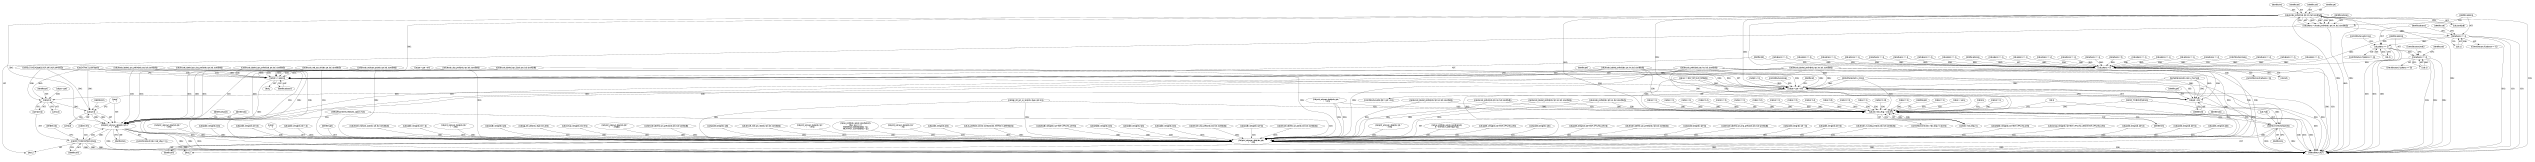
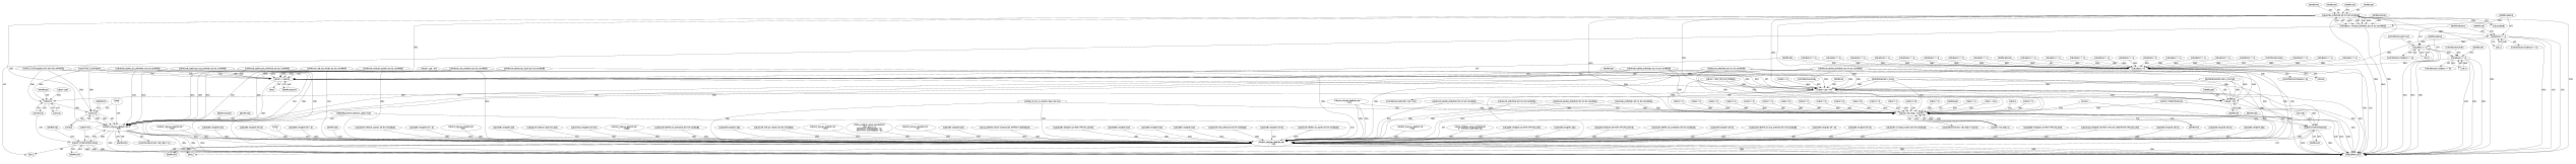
  digraph {
    fontname="Liberation Sans"
    node [fontname="Liberation Sans"]
    edge [fontname="Liberation Sans"]
    n1 [label="(Call,decode_prefix4(ndo, tptr, len, buf, sizeof(buf)))"]
    n2 [label="(Call,tptr < pptr + len)"]
    n3 [label="(Call,print_unknown_data(ndo, tptr-3, \"\n\t    \", tlen))"]
    n4 [label="(Call,print_unknown_data(ndo, pptr, \"\n\t    \", len))"]
    n5 [label="(Call,pptr + len)"]
    n6 [label="(Call,advance = decode_prefix4(ndo, tptr, len, buf, sizeof(buf)))"]
    n7 [label="(Call,tptr += advance)"]
    n8 [label="(Call,ndo->ndo_vflag > 1 && len)"]
    n9 [label="(Call,sizeof(buf))"]
    n10 [label="(MethodReturn,RET)"]
    n11 [label="(Call,tptr-3)"]
    n12 [label="(ControlStructure,while (tptr < pptr + len))"]
    n13 [label="(Call,ND_TCHECK2(*(tptr-3),tlen))"]
    n14 [label="(ControlStructure,if (ndo->ndo_vflag <= 1))"]
    n15 [label="(Identifier,tlen)"]
    n16 [label="(Block,)"]
    n17 [label="(Identifier,len)"]
    n18 [label="(Identifier,len)"]
    n19 [label="(Block,)"]
    n20 [label="(Call,advance == -1)"]
    n21 [label="(Block,)"]
    n22 [label="(Identifier,advance)"]
    n23 [label="(Call,ND_TCHECK2(*pptr,len))"]
    n24 [label="(Identifier,len)"]
    n25 [label="(ControlStructure,if (ndo->ndo_vflag > 1 && len))"]
    n26 [label="(Call,ndo->ndo_vflag > 1)"]
    n27 [label="(Call,tptr-3)"]
    n28 [label="(Literal,3)"]
    n29 [label="(Call,*(tptr-3))"]
    n30 [label="(Literal,3)"]
    n31 [label="(Identifier,tlen)"]
    n32 [label="(Call,advance == -2)"]
    n33 [label="(Call,advance < 0)"]
    n34 [label="(Call,-1)"]
    n35 [label="(ControlStructure,if (advance == -1))"]
    n36 [label="(Call,advance == -3)"]
    n37 [label="(ControlStructure,if (advance == -2))"]
    n38 [label="(Call,-2)"]
    n39 [label="(ControlStructure,if (advance < 0))"]
    n40 [label="(Literal,0)"]
    n41 [label="(ControlStructure,if (advance == -3))"]
    n42 [label="(Call,-3)"]
    n43 [label="(Identifier,len)"]
    n44 [label="(Call,decode_clnp_prefix(ndo, tptr, buf, sizeof(buf)))"]
    n45 [label="(Identifier,advance)"]
-   n46 [label="(Call,1)"]
+   n46 [label="(Literal,1)"]
    n47 [label="(Identifier,af)"]
    n48 [label="(Call,len == 6)"]
    n49 [label="(Call,as_printf(ndo, astostr, sizeof(astostr),\n\t\t\t    EXTRACT_32BITS(tptr+2)))"]
    n50 [label="(Call,ip6addr_string(ndo, tptr+BGP_VPN_RD_LEN))"]
    n51 [label="(Call,len == 0)"]
    n52 [label="(Identifier,ndo)"]
    n53 [label="(Call,advance == -1)"]
    n54 [label="(Call,len % 2)"]
    n55 [label="(Call,advance == -1)"]
    n56 [label="(Identifier,advance)"]
    n57 [label="(Call,decode_labeled_vpn_l2(ndo, tptr, buf, sizeof(buf)))"]
    n58 [label="(Call,decode_labeled_vpn_prefix4(ndo, tptr, buf, sizeof(buf)))"]
    n59 [label="(Call,len != 0)"]
    n60 [label="(Call,len != 8)"]
    n61 [label="(Call,len % 4)"]
    n62 [label="(Call,advance == -1)"]
    n63 [label="(Call,isonsap_string(ndo, tptr, tlen))"]
    n64 [label="(Call,decode_labeled_vpn_prefix4(ndo, tptr, buf, sizeof(buf)))"]
    n65 [label="(Call,advance == -1)"]
    n66 [label="(Call,decode_clnp_prefix(ndo, tptr, buf, sizeof(buf)))"]
    n67 [label="(Call,print_unknown_data(ndo, tptr, \"\n\t    \", tlen))"]
    n68 [label="(ControlStructure,break;)"]
    n69 [label="(Call,advance == -3)"]
    n70 [label="(MethodParameterIn,const u_char *pptr)"]
    n71 [label="(Call,ipaddr_string(ndo, tptr+BGP_VPN_RD_LEN))"]
    n72 [label="(Call,ipaddr_string(ndo, tptr))"]
    n73 [label="(Call,len % 8)"]
    n74 [label="(Call,decode_mdt_vpn_nlri(ndo, tptr, buf, sizeof(buf)))"]
    n75 [label="(Call,advance == -1)"]
    n76 [label="(Call,ND_TCHECK2(tptr[0], BGP_MP_NLRI_MINSIZE))"]
    n77 [label="(Call,len != 8)"]
    n78 [label="(Identifier,advance)"]
    n79 [label="(ControlStructure,break;)"]
    n80 [label="(Call,advance == -1)"]
    n81 [label="(Call,len != 1)"]
    n82 [label="(Call,*ndo)"]
    n83 [label="(Call,ipaddr_string(ndo, tptr+BGP_VPN_RD_LEN+4))"]
    n84 [label="(Call,decode_labeled_vpn_prefix6(ndo, tptr, buf, sizeof(buf)))"]
    n85 [label="(Call,len % 12)"]
    n86 [label="(Call,advance == -2)"]
    n87 [label="(Call,decode_labeled_prefix4(ndo, tptr, len, buf, sizeof(buf)))"]
    n88 [label="(Identifier,tptr)"]
    n89 [label="(Call,ipaddr_string(ndo, tptr+4))"]
    n90 [label="(Call,advance == -2)"]
    n91 [label="(Identifier,tptr)"]
    n92 [label="(Call,tptr += 3)"]
    n93 [label="(Call,advance == -3)"]
    n94 [label="(Literal,\"\n\t    \")"]
    n95 [label="(Call,decode_labeled_vpn_clnp_prefix(ndo, tptr, buf, sizeof(buf)))"]
    n96 [label="(Call,decode_labeled_vpn_clnp_prefix(ndo, tptr, buf, sizeof(buf)))"]
    n97 [label="(Identifier,len)"]
    n98 [label="(Call,ipaddr_string(ndo, tptr + 4))"]
    n99 [label="(Call,ipaddr_string(ndo, tptr+4))"]
    n100 [label="(Call,ND_TCHECK2(*pptr,len))"]
    n101 [label="(Call,bgp_attr_get_as_size(ndo, atype, pptr, len))"]
    n102 [label="(Call,decode_rt_routing_info(ndo, tptr, buf, sizeof(buf)))"]
    n103 [label="(Call,decode_labeled_prefix6(ndo, tptr, len, buf, sizeof(buf)))"]
    n104 [label="(Call,isonsap_string(ndo, tptr+BGP_VPN_RD_LEN,tlen-BGP_VPN_RD_LEN))"]
    n105 [label="(Call,advance == -1)"]
    n106 [label="(Call,len == BGP_MP_NLRI_MINSIZE)"]
    n107 [label="(Call,ipaddr_string(ndo, tptr+2))"]
    n108 [label="(Call,ipaddr_string(ndo, tptr+4))"]
    n109 [label="(Call,ipaddr_string(ndo, tptr))"]
    n110 [label="(Call,print_unknown_data(ndo, tptr, \"\n\t    \", tlen))"]
    n111 [label="(MethodParameterIn,netdissect_options *ndo)"]
    n112 [label="(Call,len != 6)"]
    n113 [label="(Call,advance = 0)"]
    n114 [label="(Identifier,pptr)"]
    n115 [label="(Identifier,pptr)"]
    n116 [label="(Call,tptr = pptr)"]
    n117 [label="(Call,ipaddr_string(ndo, tptr))"]
    n118 [label="(Call,len != 4)"]
    n119 [label="(Call,ipaddr_string(ndo, tptr+2))"]
    n120 [label="(Literal,\"\n\t    \")"]
    n121 [label="(Call,ipaddr_string(ndo, tptr + 4))"]
    n122 [label="(Call,len -= alen)"]
    n123 [label="(Identifier,ndo)"]
    n124 [label="(Call,decode_labeled_prefix6(ndo, tptr, len, buf, sizeof(buf)))"]
    n125 [label="(Identifier,pptr)"]
    n126 [label="(Identifier,ndo)"]
    n127 [label="(Call,decode_multicast_vpn(ndo, tptr, buf, sizeof(buf)))"]
    n128 [label="(Call,decode_labeled_vpn_prefix6(ndo, tptr, buf, sizeof(buf)))"]
    n129 [label="(Call,advance == -1)"]
    n130 [label="(Call,advance == -1)"]
    n131 [label="(Call,decode_prefix6(ndo, tptr, len, buf, sizeof(buf)))"]
    n132 [label="(Identifier,advance)"]
    n133 [label="(MethodParameterIn,u_int len)"]
    n134 [label="(Call,!len)"]
    n135 [label="(Identifier,buf)"]
    n136 [label="(Call,ipaddr_string(ndo, tptr + 2))"]
    n137 [label="(Call,print_unknown_data(ndo, tptr, \"\n\t    \", tlen))"]
    n138 [label="(Call,len != 4)"]
    n139 [label="(Call,decode_labeled_prefix4(ndo, tptr, len, buf, sizeof(buf)))"]
    n140 [label="(Identifier,advance)"]
    n141 [label="(Call,advance == -1)"]
    n142 [label="(Call,ipaddr_string(ndo, tptr))"]
    n143 [label="(Call,advance == -2)"]
    n144 [label="(ControlStructure,break;)"]
    n145 [label="(Call,bgp_attr_print(ndo, atype, tptr, alen))"]
    n146 [label="(Call,decode_multicast_vpn(ndo, tptr, buf, sizeof(buf)))"]
    n147 [label="(Call,len != 4)"]
    n148 [label="(Call,advance == -2)"]
    n149 [label="(Call,len > 0)"]
    n150 [label="(Call,print_unknown_data(ndo, tptr,\"\n\t      \", length))"]
    n151 [label="(Identifier,ndo)"]
    n152 [label="(Call,print_unknown_data(ndo, pptr, \"\n\t    \", len))"]
    n153 [label="(Call,ipaddr_string(ndo, tptr))"]
    n154 [label="(Call,EXTRACT_16BITS(tptr))"]
    n155 [label="(Call,len -=4)"]
    n156 [label="(Call,len % 4)"]
    n157 [label="(Call,advance == -2)"]
    n158 [label="(Identifier,tptr)"]
    n159 [label="(Call,tlen=len)"]
    n160 [label="(Call,decode_mdt_vpn_nlri(ndo, tptr, buf, sizeof(buf)))"]
    n161 [label="(Call,print_unknown_data(ndo, tptr, \"\n\t      \", tlen))"]
    n162 [label="(Call,as_printf(ndo, astostr, sizeof(astostr),\n\t\t\t\tas_size == 2 ?\n\t\t\t\tEXTRACT_16BITS(&tptr[2 + i]) :\n\t\t\t\tEXTRACT_32BITS(&tptr[2 + i])))"]
    n163 [label="(Call,print_unknown_data(ndo, tptr, \"\n\t      \", 8))"]
    n164 [label="(Call,tptr = pptr + len)"]
    n165 [label="(Identifier,ndo)"]
    n166 [label="(Identifier,ndo)"]
    n167 [label="(Identifier,advance)"]
    n168 [label="(Call,ipaddr_string(ndo, tptr))"]
    n169 [label="(Call,as_printf(ndo, astostr, sizeof(astostr), EXTRACT_32BITS(tptr)))"]
    n170 [label="(Call,decode_prefix6(ndo, tptr, len, buf, sizeof(buf)))"]
    n171 [label="(Call,ip6addr_string(ndo, tptr+BGP_VPN_RD_LEN+3))"]
    n172 [label="(Call,advance == -2)"]
    n173 [label="(Identifier,tptr)"]
    n174 [label="(Call,ip6addr_string(ndo, tptr))"]
    n175 [label="(Call,ipaddr_string(ndo, tptr))"]
    n176 [label="(Call,ipaddr_string(ndo, tptr))"]
    n177 [label="(Call,decode_prefix4(ndo, tptr, len, buf, sizeof(buf)))"]
    n178 [label="(Identifier,tptr)"]
    n179 [label="(Call,advance == -2)"]
    n180 [label="(Call,advance == -3)"]
    n181 [label="(ControlStructure,goto trunc;)"]
    n182 [label="(Call,ipaddr_string(ndo, tptr+2))"]
    n183 [label="(Call,decode_labeled_vpn_l2(ndo, tptr, buf, sizeof(buf)))"]
    n1 -> n2 [label="DDG: "]
    n1 -> n3 [label="DDG: "]
    n1 -> n4 [label="DDG: "]
    n1 -> n5 [label="DDG: "]
    n1 -> n6 [label="AST: "]
    n1 -> n6 [label="DDG: "]
    n1 -> n6 [label="DDG: "]
    n1 -> n6 [label="DDG: "]
    n1 -> n6 [label="DDG: "]
    n1 -> n7 [label="DDG: "]
    n1 -> n8 [label="DDG: "]
    n1 -> n9 [label="CFG: "]
    n1 -> n10 [label="DDG: "]
    n1 -> n10 [label="DDG: "]
    n1 -> n10 [label="DDG: "]
    n1 -> n10 [label="DDG: "]
    n2 -> n5 [label="CFG: "]
    n2 -> n10 [label="DDG: "]
    n2 -> n10 [label="DDG: "]
    n2 -> n10 [label="DDG: "]
    n2 -> n11 [label="DDG: "]
    n2 -> n12 [label="AST: "]
    n3 -> n4 [label="DDG: "]
    n3 -> n10 [label="DDG: "]
    n3 -> n10 [label="DDG: "]
    n3 -> n10 [label="DDG: "]
    n3 -> n10 [label="DDG: "]
    n3 -> n13 [label="DDG: "]
    n3 -> n14 [label="AST: "]
    n3 -> n15 [label="CFG: "]
    n4 -> n10 [label="DDG: "]
    n4 -> n10 [label="DDG: "]
    n4 -> n10 [label="DDG: "]
    n4 -> n10 [label="DDG: "]
    n4 -> n16 [label="AST: "]
    n4 -> n17 [label="CFG: "]
    n5 -> n2 [label="AST: "]
    n5 -> n10 [label="DDG: "]
    n5 -> n18 [label="CFG: "]
    n6 -> n1 [label="CFG: "]
    n6 -> n10 [label="DDG: "]
    n6 -> n19 [label="AST: "]
    n6 -> n20 [label="DDG: "]
    n7 -> n2 [label="DDG: "]
    n7 -> n10 [label="DDG: "]
    n7 -> n21 [label="AST: "]
    n7 -> n22 [label="CFG: "]
    n8 -> n10 [label="DDG: "]
    n8 -> n10 [label="DDG: "]
    n8 -> n10 [label="DDG: "]
    n8 -> n23 [label="DDG: "]
    n8 -> n24 [label="CFG: "]
    n8 -> n25 [label="AST: "]
    n8 -> n26 [label="CFG: "]
    n9 -> n1 [label="AST: "]
    n11 -> n27 [label="DDG: "]
    n11 -> n28 [label="CFG: "]
    n11 -> n29 [label="AST: "]
    n13 -> n3 [label="DDG: "]
    n13 -> n10 [label="DDG: "]
    n13 -> n10 [label="DDG: "]
    n13 -> n10 [label="DDG: "]
    n13 -> n19 [label="AST: "]
    n13 -> n31 [label="CFG: "]
    n15 -> n3 [label="AST: "]
    n17 -> n4 [label="AST: "]
    n18 -> n5 [label="AST: "]
    n20 -> n10 [label="DDG: "]
    n20 -> n10 [label="DDG: "]
    n20 -> n10 [label="DDG: "]
    n20 -> n32 [label="DDG: "]
    n20 -> n33 [label="DDG: "]
    n20 -> n34 [label="CFG: "]
    n20 -> n35 [label="AST: "]
    n22 -> n7 [label="AST: "]
    n23 -> n4 [label="DDG: "]
    n23 -> n10 [label="DDG: "]
    n23 -> n10 [label="DDG: "]
    n23 -> n16 [label="AST: "]
    n23 -> n43 [label="CFG: "]
    n24 -> n8 [label="AST: "]
    n26 -> n8 [label="AST: "]
    n26 -> n8 [label="DDG: "]
    n26 -> n8 [label="DDG: "]
    n27 -> n3 [label="AST: "]
    n27 -> n3 [label="DDG: "]
    n27 -> n3 [label="DDG: "]
    n27 -> n30 [label="CFG: "]
    n28 -> n11 [label="AST: "]
    n29 -> n11 [label="CFG: "]
    n29 -> n13 [label="AST: "]
    n30 -> n27 [label="AST: "]
    n31 -> n13 [label="AST: "]
    n32 -> n10 [label="DDG: "]
    n32 -> n10 [label="DDG: "]
    n32 -> n10 [label="DDG: "]
    n32 -> n36 [label="DDG: "]
    n32 -> n37 [label="AST: "]
    n32 -> n38 [label="CFG: "]
    n33 -> n7 [label="DDG: "]
    n33 -> n10 [label="DDG: "]
    n33 -> n10 [label="DDG: "]
    n33 -> n39 [label="AST: "]
    n33 -> n40 [label="CFG: "]
    n34 -> n20 [label="AST: "]
    n34 -> n20 [label="DDG: "]
    n36 -> n10 [label="DDG: "]
    n36 -> n10 [label="DDG: "]
    n36 -> n10 [label="DDG: "]
    n36 -> n33 [label="DDG: "]
    n36 -> n41 [label="AST: "]
    n36 -> n42 [label="CFG: "]
    n38 -> n32 [label="AST: "]
    n38 -> n32 [label="DDG: "]
    n40 -> n33 [label="AST: "]
    n42 -> n36 [label="AST: "]
    n42 -> n36 [label="DDG: "]
    n43 -> n23 [label="AST: "]
    n44 -> n3 [label="DDG: "]
    n44 -> n4 [label="DDG: "]
    n44 -> n7 [label="DDG: "]
    n45 -> n20 [label="CFG: "]
    n45 -> n32 [label="AST: "]
    n46 -> n4 [label="CFG: "]
    n46 -> n8 [label="CFG: "]
    n47 -> n2 [label="CFG: "]
    n48 -> n8 [label="DDG: "]
    n49 -> n4 [label="DDG: "]
    n50 -> n4 [label="DDG: "]
    n51 -> n8 [label="DDG: "]
    n52 -> n36 [label="CFG: "]
    n53 -> n33 [label="DDG: "]
    n54 -> n8 [label="DDG: "]
    n55 -> n33 [label="DDG: "]
    n56 -> n32 [label="CFG: "]
    n56 -> n36 [label="AST: "]
    n57 -> n3 [label="DDG: "]
    n57 -> n4 [label="DDG: "]
    n57 -> n7 [label="DDG: "]
    n58 -> n3 [label="DDG: "]
    n58 -> n4 [label="DDG: "]
    n58 -> n7 [label="DDG: "]
    n59 -> n8 [label="DDG: "]
    n60 -> n8 [label="DDG: "]
    n61 -> n8 [label="DDG: "]
    n62 -> n33 [label="DDG: "]
    n63 -> n4 [label="DDG: "]
    n64 -> n4 [label="DDG: "]
    n65 -> n33 [label="DDG: "]
    n66 -> n4 [label="DDG: "]
    n67 -> n4 [label="DDG: "]
    n68 -> n2 [label="CFG: "]
    n69 -> n33 [label="DDG: "]
    n70 -> n2 [label="DDG: "]
    n70 -> n4 [label="DDG: "]
    n70 -> n5 [label="DDG: "]
    n71 -> n4 [label="DDG: "]
    n72 -> n4 [label="DDG: "]
    n73 -> n8 [label="DDG: "]
    n74 -> n3 [label="DDG: "]
    n74 -> n4 [label="DDG: "]
    n74 -> n7 [label="DDG: "]
    n75 -> n33 [label="DDG: "]
    n76 -> n2 [label="DDG: "]
    n76 -> n7 [label="CFG: "]
    n76 -> n11 [label="DDG: "]
    n76 -> n27 [label="DDG: "]
    n77 -> n8 [label="DDG: "]
    n78 -> n33 [label="AST: "]
    n79 -> n36 [label="CFG: "]
    n80 -> n33 [label="DDG: "]
    n81 -> n8 [label="DDG: "]
    n82 -> n23 [label="AST: "]
    n83 -> n4 [label="DDG: "]
    n84 -> n4 [label="DDG: "]
    n85 -> n8 [label="DDG: "]
    n86 -> n33 [label="DDG: "]
    n87 -> n2 [label="DDG: "]
    n87 -> n3 [label="DDG: "]
    n87 -> n4 [label="DDG: "]
    n87 -> n5 [label="DDG: "]
    n87 -> n7 [label="DDG: "]
    n87 -> n8 [label="DDG: "]
    n88 -> n27 [label="AST: "]
    n89 -> n4 [label="DDG: "]
    n90 -> n33 [label="DDG: "]
    n91 -> n2 [label="AST: "]
    n91 -> n7 [label="CFG: "]
    n92 -> n2 [label="DDG: "]
    n93 -> n33 [label="DDG: "]
    n94 -> n3 [label="AST: "]
    n94 -> n27 [label="CFG: "]
    n95 -> n3 [label="DDG: "]
    n95 -> n4 [label="DDG: "]
    n95 -> n7 [label="DDG: "]
    n96 -> n4 [label="DDG: "]
    n97 -> n1 [label="AST: "]
    n98 -> n4 [label="DDG: "]
    n99 -> n4 [label="DDG: "]
    n100 -> n8 [label="DDG: "]
    n100 -> n23 [label="DDG: "]
    n101 -> n4 [label="DDG: "]
    n101 -> n4 [label="DDG: "]
    n101 -> n8 [label="DDG: "]
    n102 -> n4 [label="DDG: "]
    n103 -> n4 [label="DDG: "]
    n103 -> n8 [label="DDG: "]
    n104 -> n4 [label="DDG: "]
    n105 -> n33 [label="DDG: "]
    n106 -> n2 [label="DDG: "]
    n106 -> n5 [label="DDG: "]
    n106 -> n8 [label="DDG: "]
    n107 -> n4 [label="DDG: "]
    n108 -> n4 [label="DDG: "]
    n109 -> n4 [label="DDG: "]
    n110 -> n4 [label="DDG: "]
    n111 -> n3 [label="DDG: "]
    n111 -> n4 [label="DDG: "]
    n112 -> n8 [label="DDG: "]
    n113 -> n33 [label="DDG: "]
    n114 -> n5 [label="AST: "]
    n115 -> n8 [label="CFG: "]
    n116 -> n11 [label="DDG: "]
    n117 -> n4 [label="DDG: "]
    n118 -> n8 [label="DDG: "]
    n119 -> n4 [label="DDG: "]
    n120 -> n4 [label="AST: "]
    n121 -> n4 [label="DDG: "]
    n122 -> n8 [label="DDG: "]
    n123 -> n13 [label="CFG: "]
    n124 -> n2 [label="DDG: "]
    n124 -> n3 [label="DDG: "]
    n124 -> n4 [label="DDG: "]
    n124 -> n5 [label="DDG: "]
    n124 -> n7 [label="DDG: "]
    n124 -> n8 [label="DDG: "]
    n125 -> n4 [label="AST: "]
    n126 -> n4 [label="AST: "]
    n126 -> n23 [label="CFG: "]
    n127 -> n4 [label="DDG: "]
    n128 -> n3 [label="DDG: "]
    n128 -> n4 [label="DDG: "]
    n128 -> n7 [label="DDG: "]
    n129 -> n33 [label="DDG: "]
    n130 -> n33 [label="DDG: "]
    n131 -> n4 [label="DDG: "]
    n131 -> n8 [label="DDG: "]
    n132 -> n3 [label="CFG: "]
    n133 -> n2 [label="DDG: "]
    n133 -> n4 [label="DDG: "]
    n133 -> n5 [label="DDG: "]
    n133 -> n8 [label="DDG: "]
    n133 -> n23 [label="DDG: "]
    n134 -> n8 [label="DDG: "]
    n135 -> n1 [label="AST: "]
    n136 -> n4 [label="DDG: "]
    n137 -> n4 [label="DDG: "]
    n138 -> n8 [label="DDG: "]
    n139 -> n4 [label="DDG: "]
    n139 -> n8 [label="DDG: "]
    n140 -> n6 [label="AST: "]
    n141 -> n33 [label="DDG: "]
    n142 -> n4 [label="DDG: "]
    n143 -> n33 [label="DDG: "]
    n144 -> n33 [label="CFG: "]
    n145 -> n4 [label="DDG: "]
    n146 -> n3 [label="DDG: "]
    n146 -> n4 [label="DDG: "]
    n146 -> n7 [label="DDG: "]
    n147 -> n8 [label="DDG: "]
    n148 -> n33 [label="DDG: "]
    n149 -> n8 [label="DDG: "]
    n150 -> n4 [label="DDG: "]
    n151 -> n3 [label="AST: "]
    n152 -> n4 [label="DDG: "]
    n152 -> n4 [label="DDG: "]
    n152 -> n8 [label="DDG: "]
    n153 -> n4 [label="DDG: "]
    n154 -> n2 [label="DDG: "]
    n154 -> n7 [label="DDG: "]
    n154 -> n11 [label="DDG: "]
    n154 -> n27 [label="DDG: "]
    n155 -> n8 [label="DDG: "]
    n156 -> n8 [label="DDG: "]
    n157 -> n33 [label="DDG: "]
    n158 -> n11 [label="AST: "]
    n159 -> n13 [label="DDG: "]
    n160 -> n4 [label="DDG: "]
    n161 -> n4 [label="DDG: "]
    n162 -> n4 [label="DDG: "]
    n163 -> n4 [label="DDG: "]
    n164 -> n7 [label="DDG: "]
    n165 -> n20 [label="CFG: "]
    n166 -> n1 [label="AST: "]
    n167 -> n6 [label="CFG: "]
    n167 -> n20 [label="AST: "]
    n168 -> n4 [label="DDG: "]
    n169 -> n4 [label="DDG: "]
    n170 -> n2 [label="DDG: "]
    n170 -> n3 [label="DDG: "]
    n170 -> n4 [label="DDG: "]
    n170 -> n5 [label="DDG: "]
    n170 -> n7 [label="DDG: "]
    n170 -> n8 [label="DDG: "]
    n171 -> n4 [label="DDG: "]
    n172 -> n33 [label="DDG: "]
    n173 -> n1 [label="AST: "]
    n174 -> n4 [label="DDG: "]
    n175 -> n4 [label="DDG: "]
    n176 -> n4 [label="DDG: "]
    n177 -> n4 [label="DDG: "]
    n177 -> n8 [label="DDG: "]
    n178 -> n7 [label="AST: "]
    n178 -> n33 [label="CFG: "]
    n179 -> n33 [label="DDG: "]
    n180 -> n33 [label="DDG: "]
    n181 -> n32 [label="CFG: "]
    n182 -> n4 [label="DDG: "]
    n183 -> n4 [label="DDG: "]
  }
